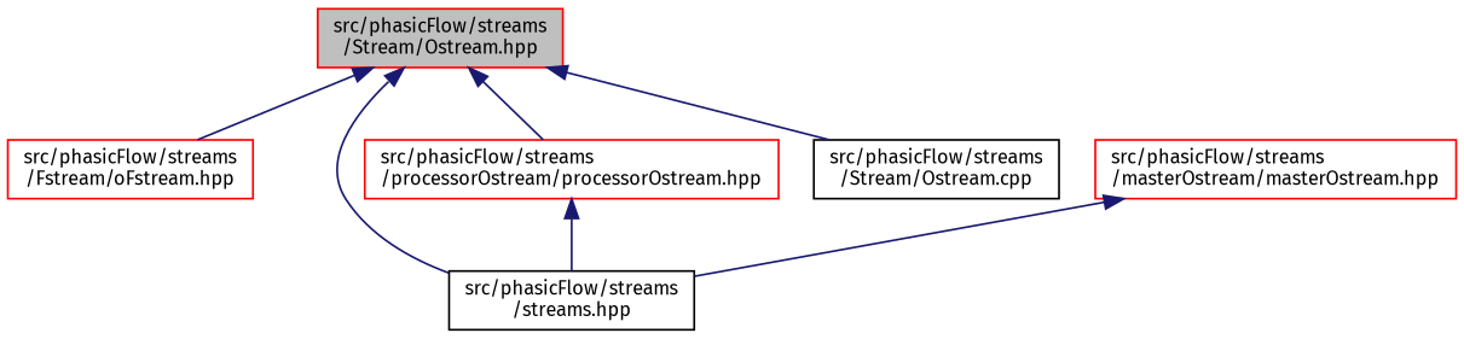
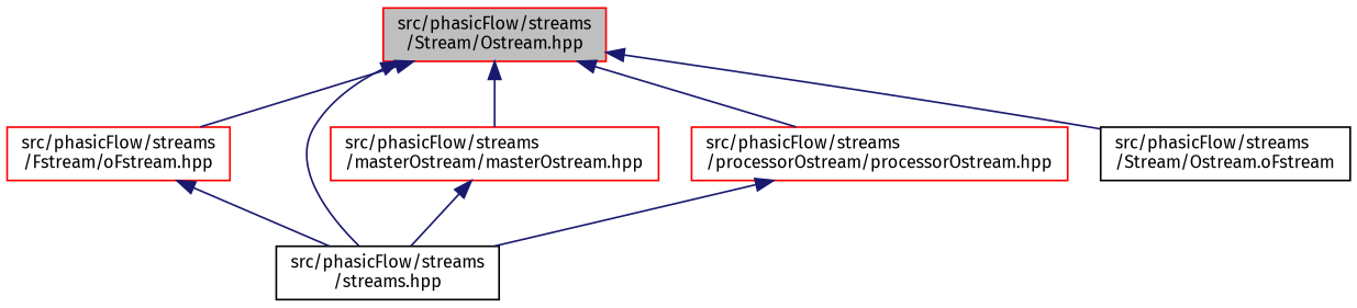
  digraph {
    fontname="Fira Sans"
    node [color=red fillcolor=white fontname="Fira Sans" fontsize=10 shape=record style=filled]
    edge [color=midnightblue dir=back fontname="Fira Sans" fontsize=10 labelfontname=Helvetica labelfontsize=10 style=solid]
    n1 [fillcolor=grey75 fontcolor=black height=0.2 label="src/phasicFlow/streams\l/Stream/Ostream.hpp" width=0.4]
    n2 [height=0.2 label="src/phasicFlow/streams\l/Fstream/oFstream.hpp" width=0.4]
    n3 [color=black height=0.2 label="src/phasicFlow/streams\l/streams.hpp" width=0.4]
    n4 [height=0.2 label="src/phasicFlow/streams\l/masterOstream/masterOstream.hpp" width=0.4]
    n5 [height=0.2 label="src/phasicFlow/streams\l/processorOstream/processorOstream.hpp" width=0.4]
-   n6 [color=black height=0.2 label="src/phasicFlow/streams\l/Stream/Ostream.cpp" width=0.4]
+   n6 [color=black height=0.2 label="src/phasicFlow/streams\l/Stream/Ostream.oFstream" width=0.4]
    n1 -> n2
    n1 -> n3
+   n1 -> n4
    n1 -> n5
    n1 -> n6
+   n2 -> n3
    n4 -> n3
    n5 -> n3
  }
